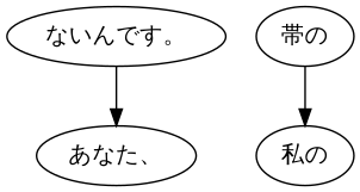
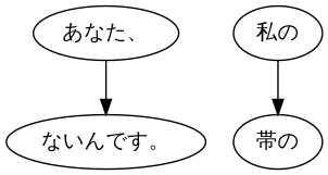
  digraph {
    n1 [label="あなた、"]
    n2 [label="ないんです。"]
    n3 [label="私の"]
    n4 [label="帯の"]
-   n2 -> n1
-   n4 -> n3
+   n1 -> n2
+   n3 -> n4
  }
